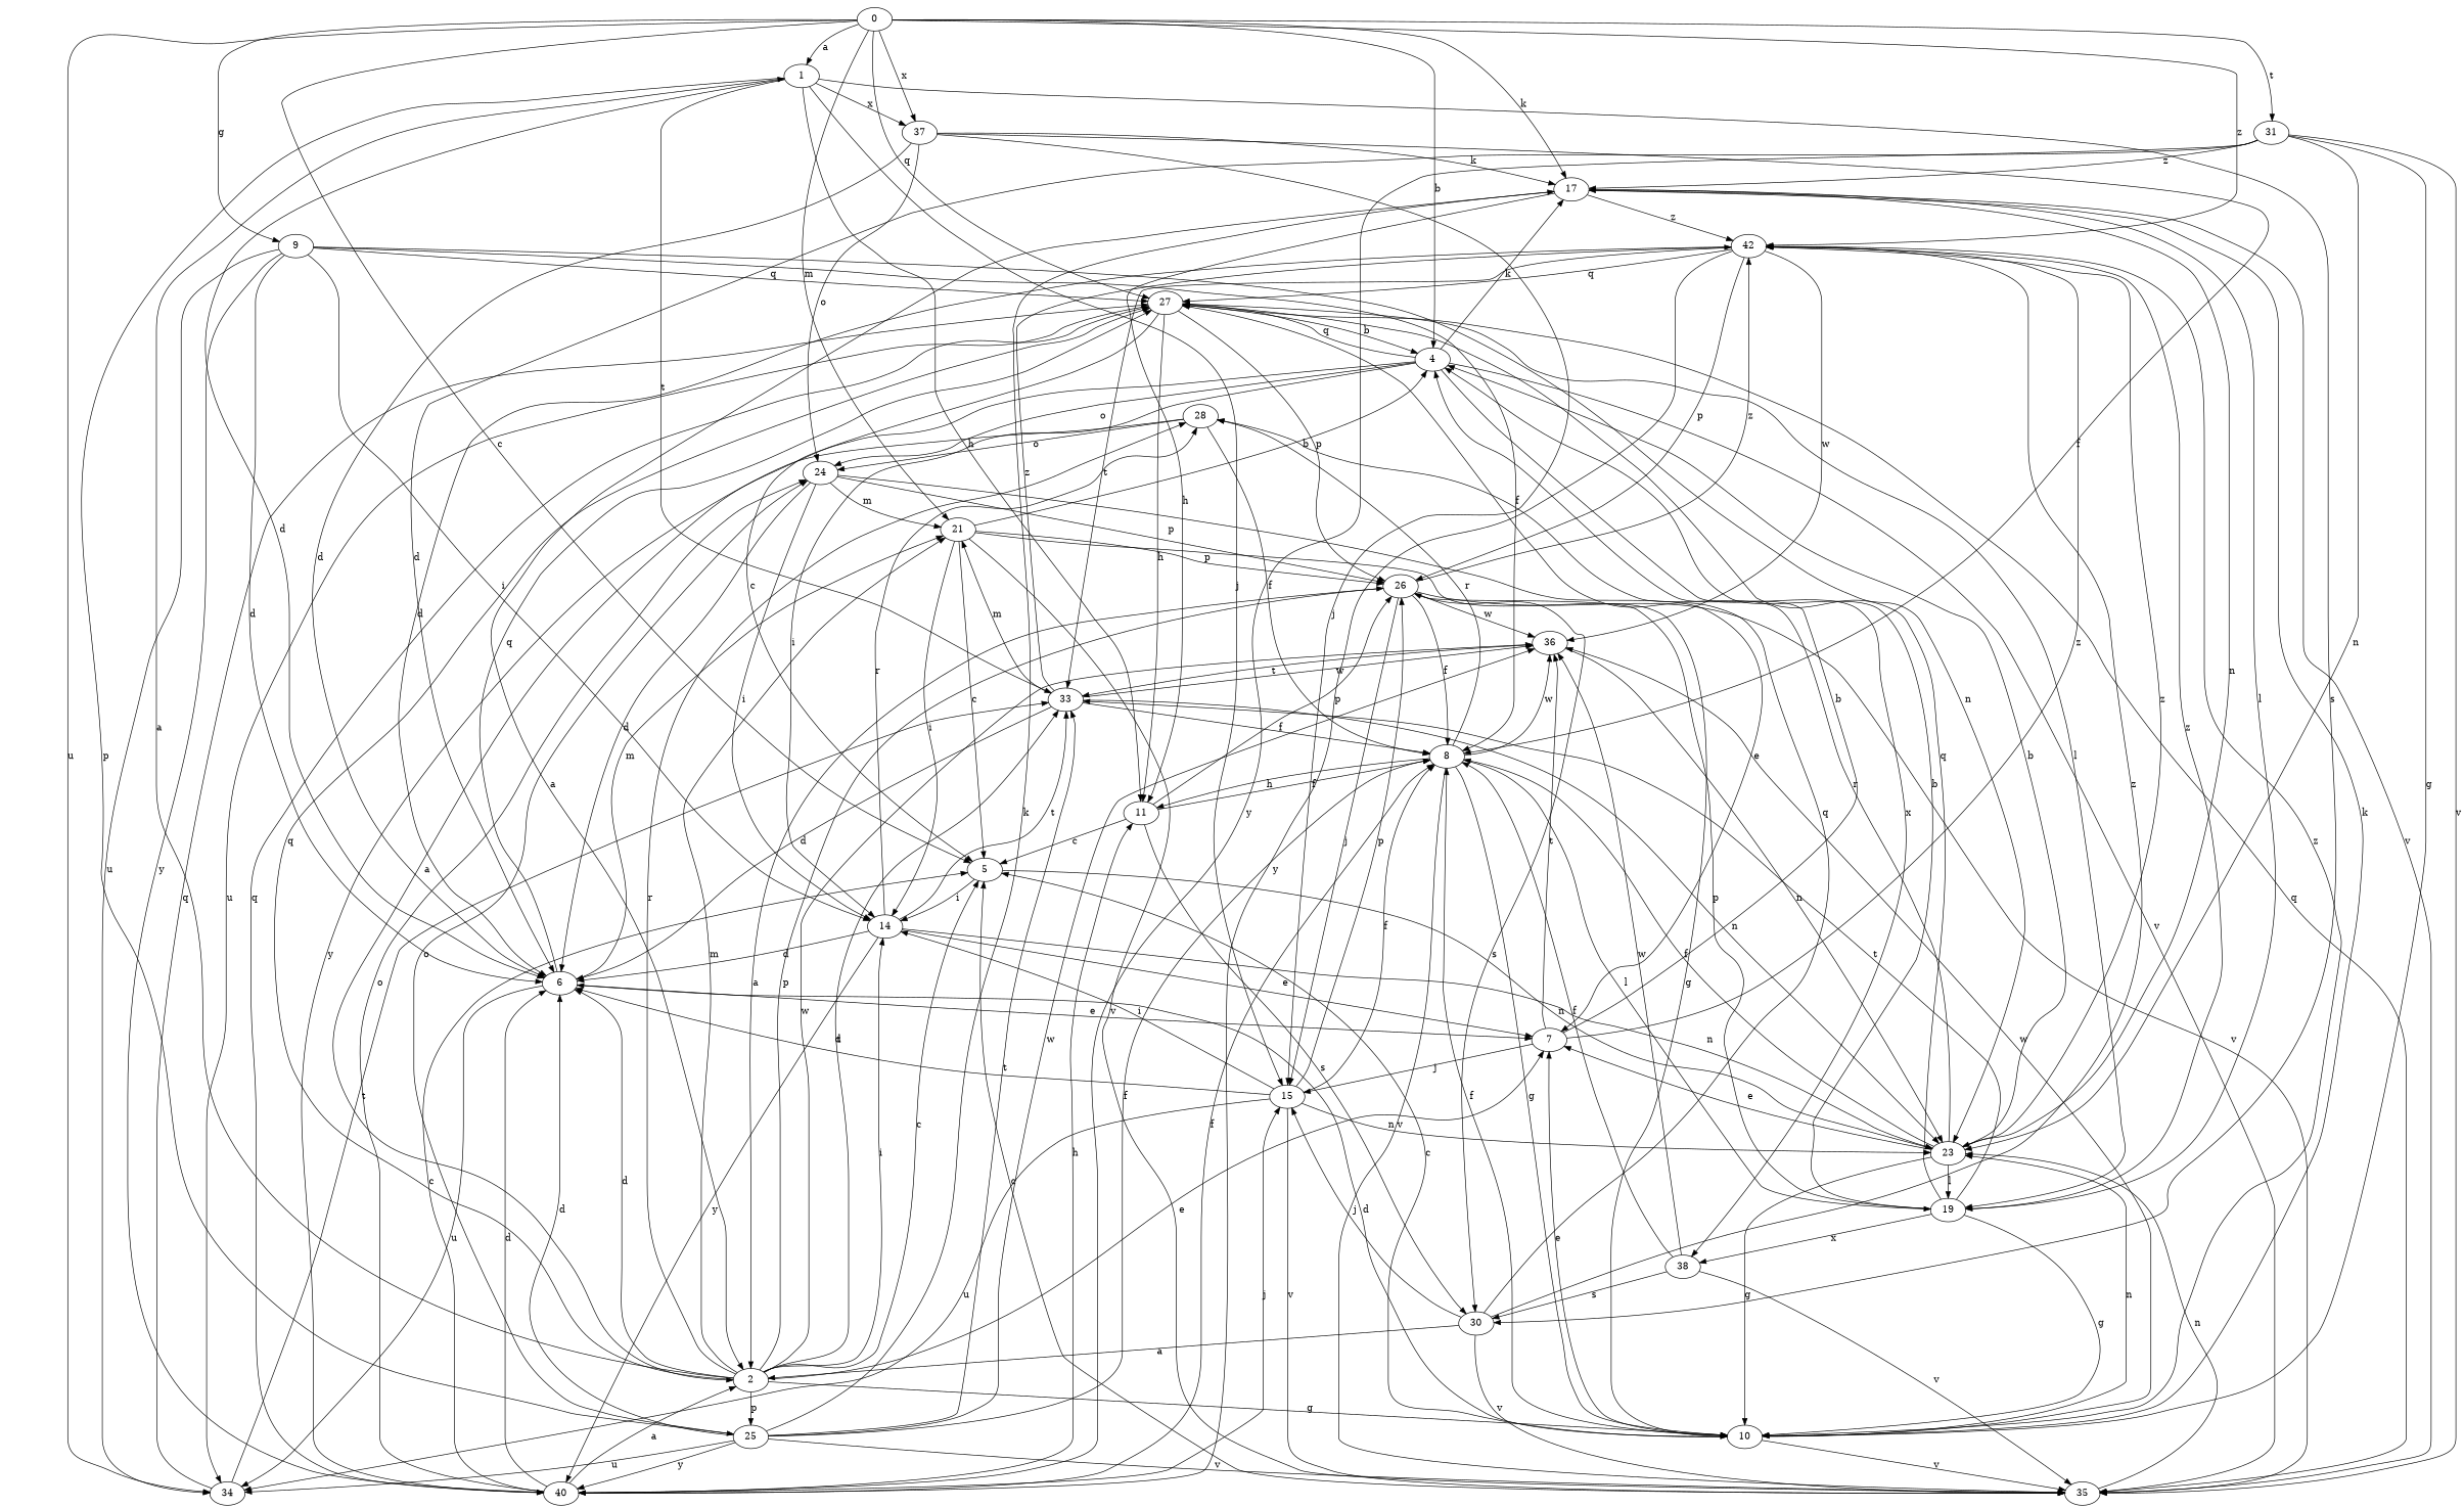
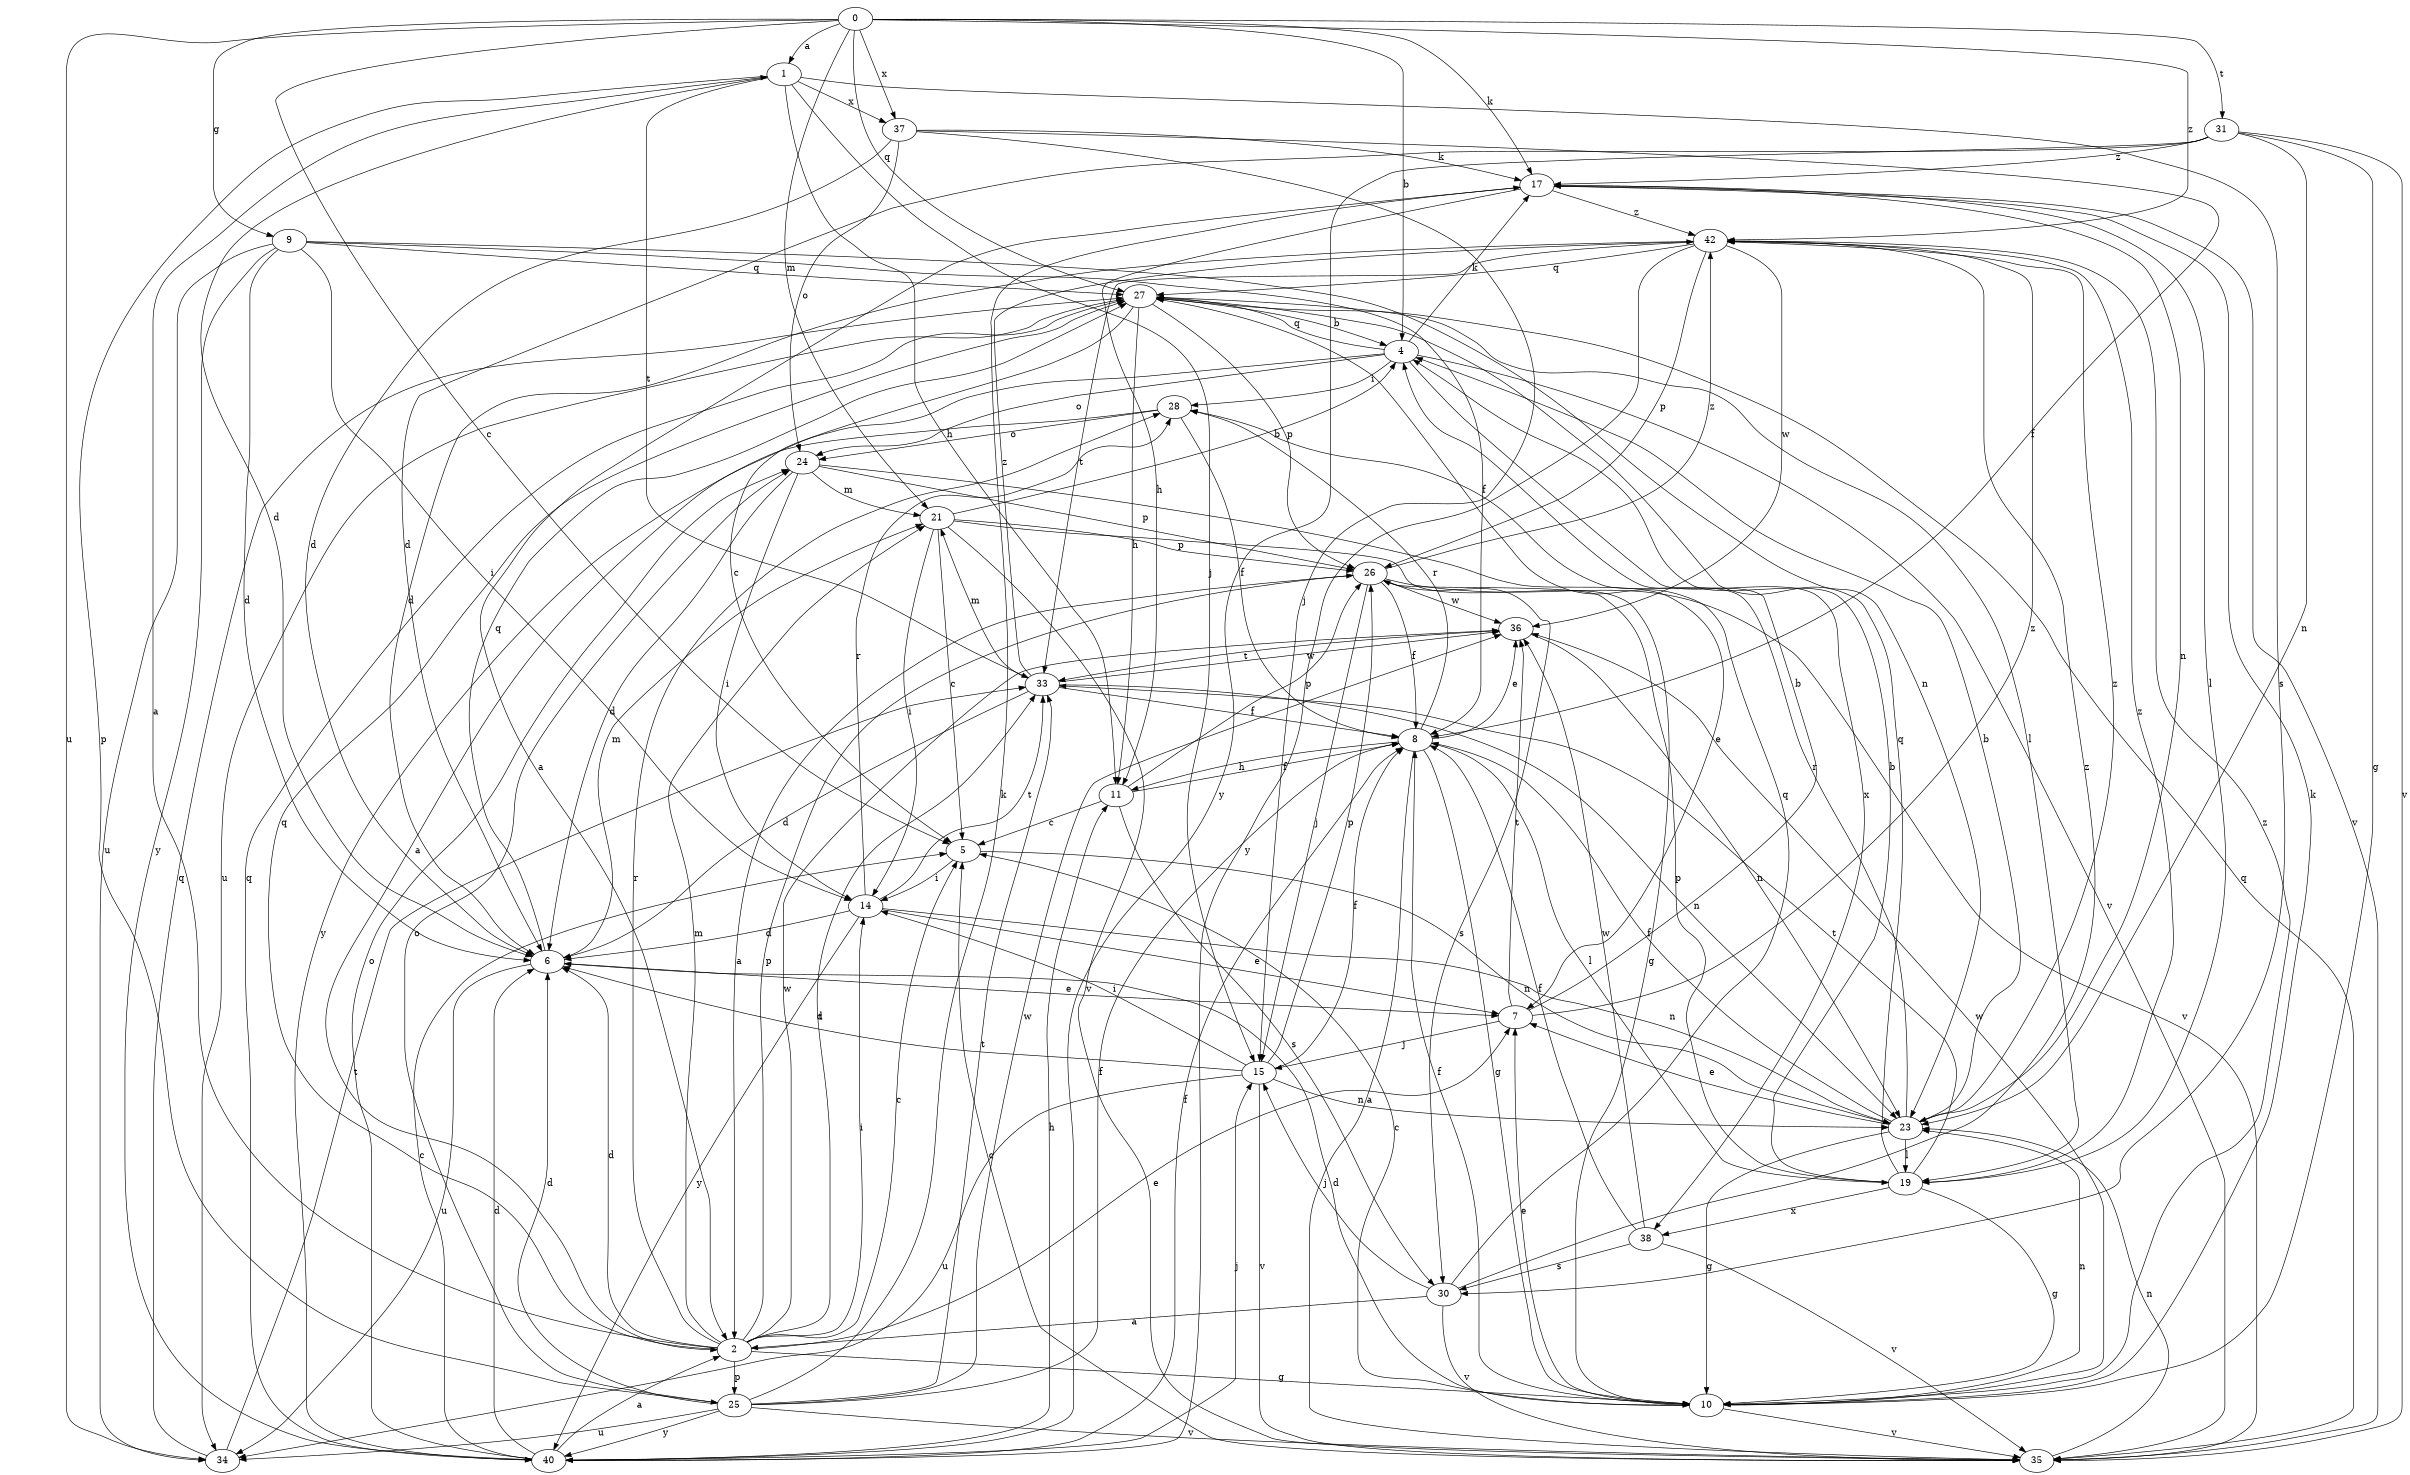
  strict digraph {
    0
    1
    4
    5
    9
    17
    21
    27
    31
    34
    37
    42
    6
    11
    15
    25
    30
    33
    2
    14
    24
    35
    38
    23
    8
    40
    19
    10
    26
    36
    7
    28
    0 -> 1 [label=a]
    0 -> 4 [label=b]
    0 -> 5 [label=c]
    0 -> 9 [label=g]
    0 -> 17 [label=k]
    0 -> 21 [label=m]
    0 -> 27 [label=q]
    0 -> 31 [label=t]
    0 -> 34 [label=u]
    0 -> 37 [label=x]
    0 -> 42 [label=z]
    1 -> 37 [label=x]
    1 -> 6 [label=d]
    1 -> 11 [label=h]
    1 -> 15 [label=j]
    1 -> 25 [label=p]
    1 -> 30 [label=s]
    1 -> 33 [label=t]
    4 -> 17 [label=k]
    4 -> 27 [label=q]
    4 -> 2 [label=a]
-   4 -> 14 [label=i]
+   4 -> 28 [label=i]
    4 -> 24 [label=o]
    4 -> 35 [label=v]
    4 -> 38 [label=x]
    5 -> 14 [label=i]
    5 -> 23 [label=n]
    9 -> 27 [label=q]
    9 -> 34 [label=u]
    9 -> 6 [label=d]
    9 -> 14 [label=i]
    9 -> 23 [label=n]
    9 -> 8 [label=f]
    9 -> 40 [label=y]
    17 -> 42 [label=z]
    17 -> 11 [label=h]
    17 -> 2 [label=a]
    17 -> 35 [label=v]
    17 -> 23 [label=n]
    17 -> 19 [label=l]
    21 -> 4 [label=b]
    21 -> 5 [label=c]
    21 -> 14 [label=i]
    21 -> 35 [label=v]
    21 -> 10 [label=g]
    21 -> 26 [label=p]
    27 -> 4 [label=b]
    27 -> 5 [label=c]
    27 -> 34 [label=u]
    27 -> 11 [label=h]
    27 -> 19 [label=l]
    27 -> 26 [label=p]
    31 -> 17 [label=z]
    31 -> 6 [label=d]
    31 -> 35 [label=v]
    31 -> 23 [label=n]
    31 -> 40 [label=y]
    31 -> 10 [label=g]
    34 -> 27 [label=q]
    34 -> 33 [label=t]
    37 -> 17 [label=k]
    37 -> 6 [label=d]
    37 -> 15 [label=j]
    37 -> 24 [label=o]
    37 -> 8 [label=f]
    42 -> 27 [label=q]
    42 -> 6 [label=d]
    42 -> 33 [label=t]
    42 -> 40 [label=y]
    42 -> 26 [label=p]
    42 -> 36 [label=w]
    6 -> 21 [label=m]
    6 -> 27 [label=q]
    6 -> 34 [label=u]
    6 -> 7 [label=e]
    11 -> 5 [label=c]
    11 -> 30 [label=s]
    11 -> 8 [label=f]
    11 -> 26 [label=p]
    15 -> 34 [label=u]
    15 -> 6 [label=d]
    15 -> 14 [label=i]
    15 -> 35 [label=v]
    15 -> 23 [label=n]
    15 -> 8 [label=f]
    15 -> 26 [label=p]
    25 -> 17 [label=k]
    25 -> 34 [label=u]
    25 -> 6 [label=d]
    25 -> 33 [label=t]
    25 -> 24 [label=o]
    25 -> 35 [label=v]
    25 -> 8 [label=f]
    25 -> 40 [label=y]
    25 -> 36 [label=w]
    30 -> 27 [label=q]
    30 -> 42 [label=z]
    30 -> 15 [label=j]
    30 -> 2 [label=a]
    30 -> 35 [label=v]
    33 -> 21 [label=m]
    33 -> 42 [label=z]
    33 -> 6 [label=d]
    33 -> 23 [label=n]
    33 -> 8 [label=f]
    33 -> 36 [label=w]
    2 -> 1 [label=a]
    2 -> 5 [label=c]
    2 -> 21 [label=m]
    2 -> 27 [label=q]
    2 -> 6 [label=d]
    2 -> 25 [label=p]
    2 -> 33 [label=t]
    2 -> 14 [label=i]
    2 -> 10 [label=g]
    2 -> 26 [label=p]
    2 -> 36 [label=w]
    2 -> 7 [label=e]
    2 -> 28 [label=r]
    14 -> 6 [label=d]
    14 -> 33 [label=t]
    14 -> 23 [label=n]
    14 -> 40 [label=y]
    14 -> 7 [label=e]
    14 -> 28 [label=r]
    24 -> 21 [label=m]
    24 -> 6 [label=d]
    24 -> 14 [label=i]
    24 -> 26 [label=p]
    24 -> 7 [label=e]
    35 -> 5 [label=c]
    35 -> 27 [label=q]
    35 -> 23 [label=n]
    38 -> 30 [label=s]
    38 -> 35 [label=v]
    38 -> 8 [label=f]
    38 -> 36 [label=w]
    23 -> 4 [label=b]
    23 -> 42 [label=z]
    23 -> 8 [label=f]
    23 -> 19 [label=l]
    23 -> 10 [label=g]
    23 -> 7 [label=e]
    23 -> 28 [label=r]
    8 -> 11 [label=h]
-   8 -> 35 [label=v]
+   8 -> 35 [label=a]
    8 -> 19 [label=l]
    8 -> 10 [label=g]
-   8 -> 36 [label=w]
+   8 -> 36 [label=e]
    8 -> 28 [label=r]
    40 -> 5 [label=c]
    40 -> 27 [label=q]
    40 -> 6 [label=d]
    40 -> 11 [label=h]
    40 -> 15 [label=j]
    40 -> 2 [label=a]
    40 -> 24 [label=o]
    40 -> 8 [label=f]
    19 -> 4 [label=b]
    19 -> 27 [label=q]
    19 -> 42 [label=z]
    19 -> 33 [label=t]
    19 -> 38 [label=x]
    19 -> 10 [label=g]
    19 -> 26 [label=p]
    10 -> 5 [label=c]
    10 -> 17 [label=k]
    10 -> 42 [label=z]
    10 -> 6 [label=d]
    10 -> 35 [label=v]
    10 -> 23 [label=n]
    10 -> 8 [label=f]
    10 -> 36 [label=w]
    10 -> 7 [label=e]
    26 -> 42 [label=z]
    26 -> 15 [label=j]
    26 -> 30 [label=s]
    26 -> 2 [label=a]
    26 -> 35 [label=v]
    26 -> 8 [label=f]
    26 -> 36 [label=w]
    36 -> 33 [label=t]
    36 -> 23 [label=n]
    7 -> 4 [label=b]
    7 -> 42 [label=z]
    7 -> 15 [label=j]
    7 -> 36 [label=t]
    28 -> 24 [label=o]
    28 -> 8 [label=f]
    28 -> 40 [label=y]
  }
